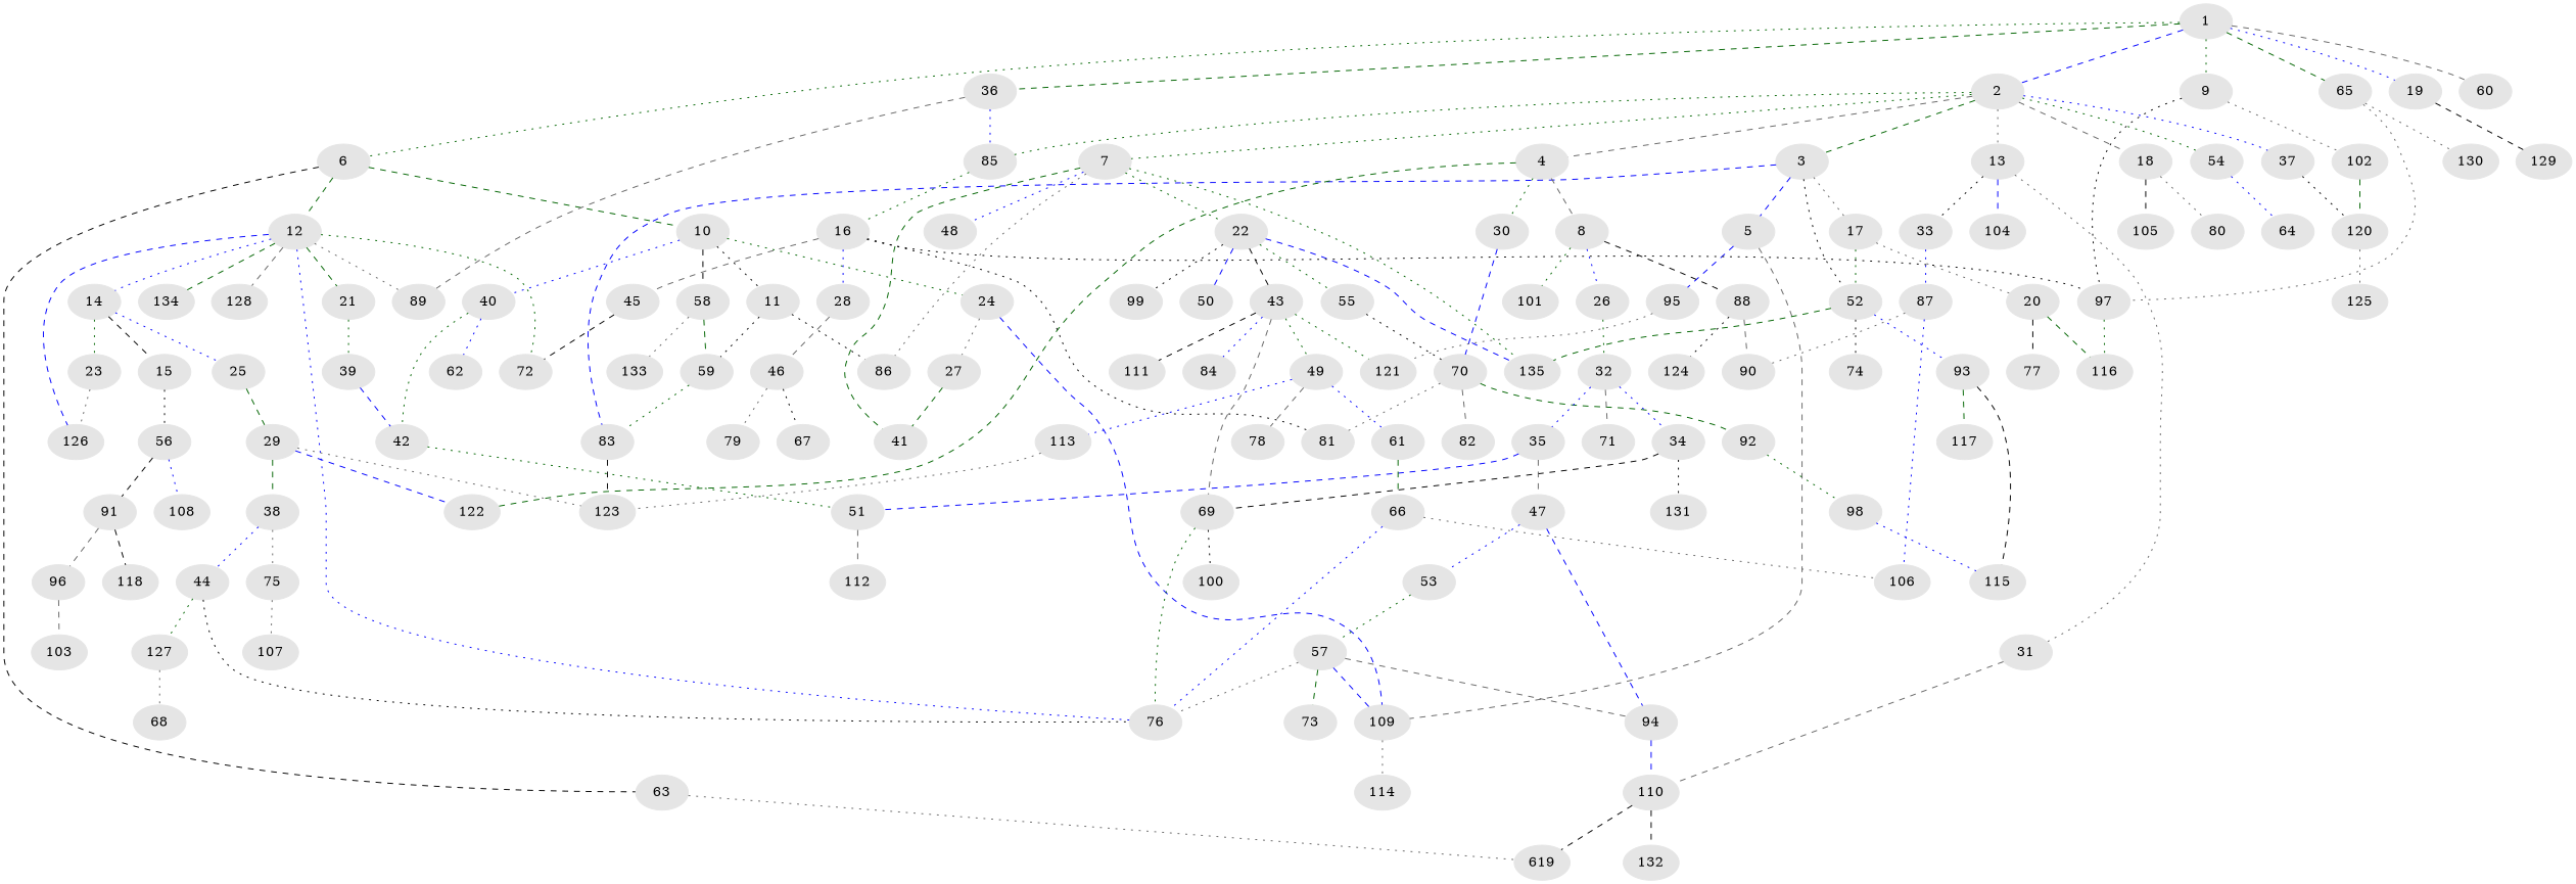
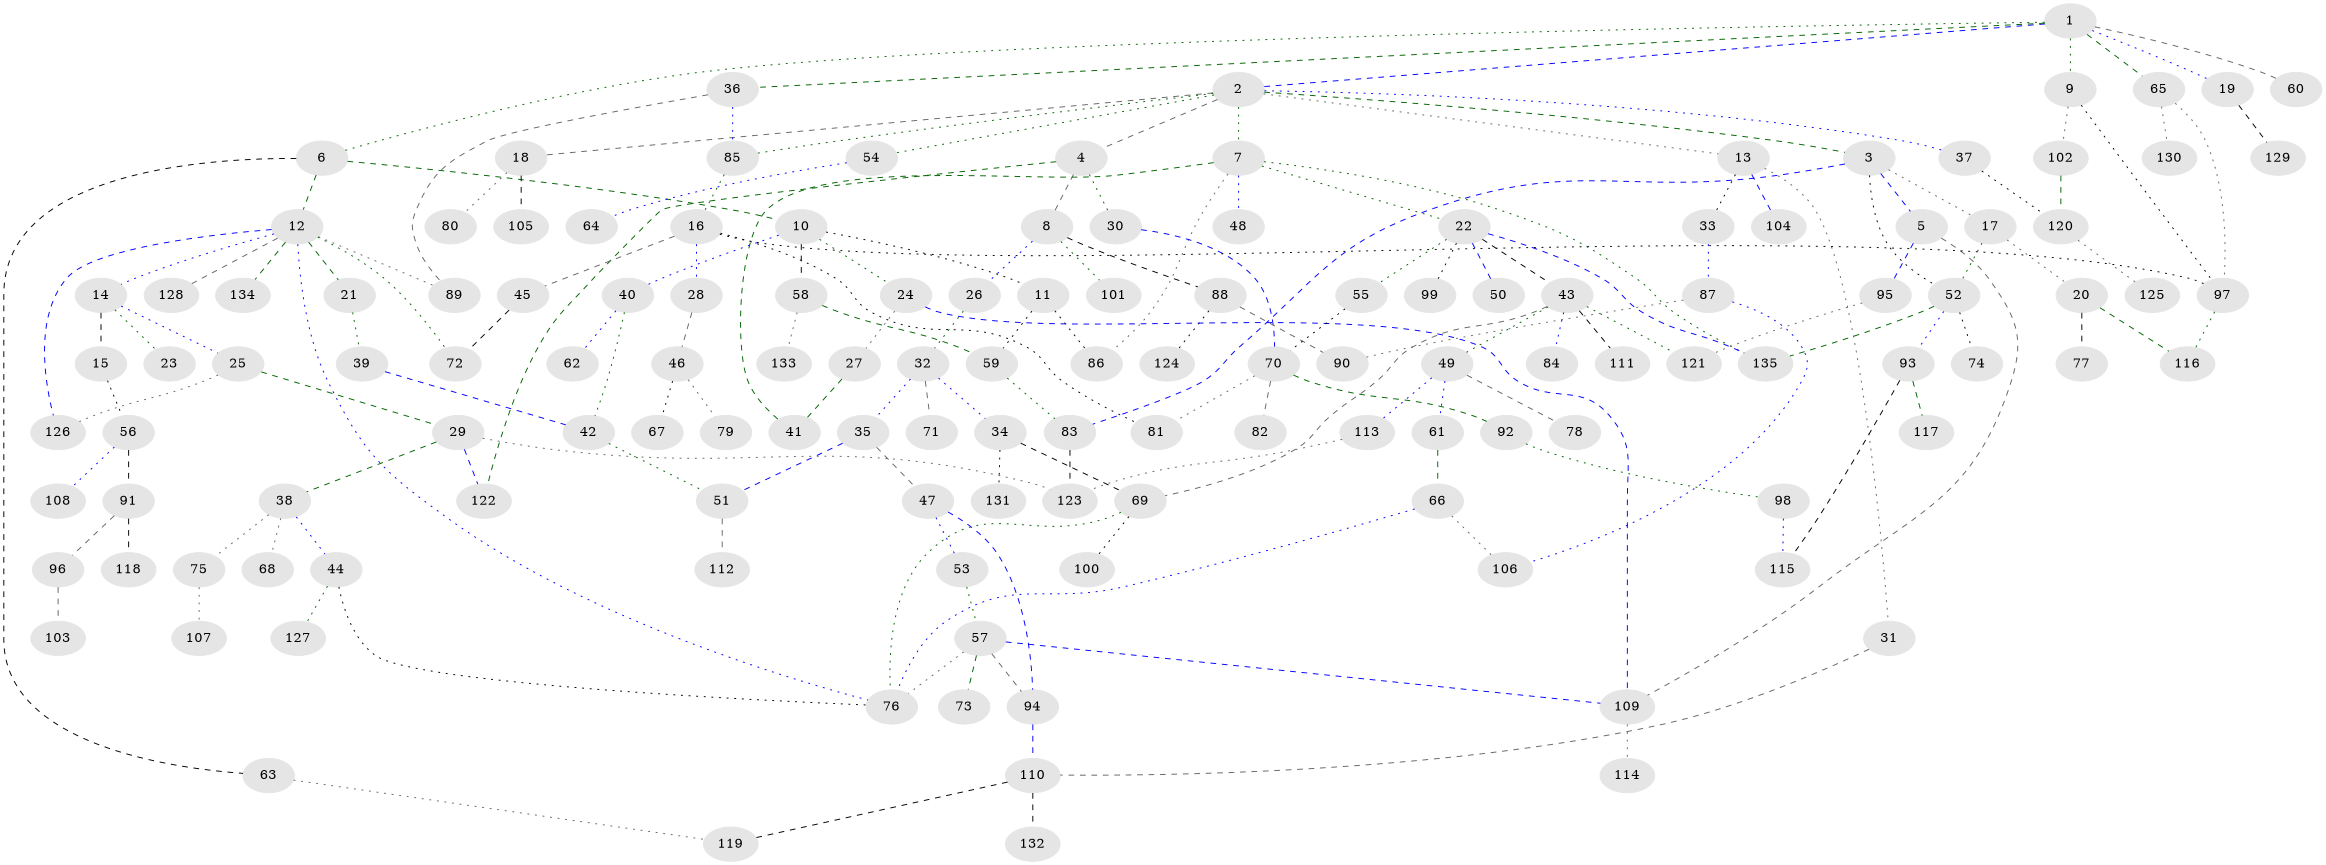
  graph {
    node [color=gray90 style=filled]
    edge [color=darkgreen style=dotted]
    1
    2
    6
    9
    19
    36
    60
    65
    3
    4
    7
    13
    18
    37
    54
    85
    10
    12
    63
    97
    102
    129
    89
    130
    5
    17
    52
    83
    8
    30
    122
    22
    41
    48
    86
    135
    31
    33
    104
    80
    105
    120
    64
    16
    95
    109
    20
    74
    93
    123
    26
    88
    101
    70
    121
    114
    11
    24
    40
    58
    14
    21
    72
    76
    126
    128
    134
-   119 [label=619]
+   119
    43
    50
    55
    99
    32
    90
    124
    28
    45
    81
    116
    59
    27
    42
    62
    133
    15
    23
    25
    39
    110
    87
    56
    29
    91
    108
    46
    77
    69
    49
    84
    111
    38
    34
    35
    71
    67
    79
    44
    68
    75
    82
    92
    132
    131
    47
    51
    106
    100
    53
    94
    112
    125
    127
    107
    61
    78
    113
    57
    66
    115
    117
    73
    96
    118
    98
    103
    1 -- 2 [color=blue style=dashed]
    1 -- 6
    1 -- 9
    1 -- 19 [color=blue]
    1 -- 36 [style=dashed]
    1 -- 60 [color=gray40 style=dashed]
    1 -- 65 [style=dashed]
    2 -- 3 [style=dashed]
    2 -- 4 [color=gray40 style=dashed]
    2 -- 7
    2 -- 13 [color=gray40]
    2 -- 18 [color=gray40 style=dashed]
    2 -- 37 [color=blue]
    2 -- 54
    2 -- 85
    6 -- 10 [style=dashed]
    6 -- 12 [style=dashed]
    6 -- 63 [color=black style=dashed]
    9 -- 97 [color=black]
    9 -- 102 [color=gray40]
    19 -- 129 [color=black style=dashed]
    36 -- 85 [color=blue]
    36 -- 89 [color=gray40 style=dashed]
    65 -- 97 [color=gray40]
    65 -- 130 [color=gray40]
    3 -- 5 [color=blue style=dashed]
    3 -- 17 [color=gray40]
    3 -- 52 [color=black]
    3 -- 83 [color=blue style=dashed]
    4 -- 8 [color=gray40 style=dashed]
    4 -- 30
    4 -- 122 [style=dashed]
    7 -- 22
    7 -- 41 [style=dashed]
    7 -- 48 [color=blue]
    7 -- 86 [color=gray40]
    7 -- 135
    13 -- 31 [color=gray40]
    13 -- 33 [color=black]
    13 -- 104 [color=blue style=dashed]
    18 -- 80 [color=gray40]
    18 -- 105 [color=black style=dashed]
    37 -- 120 [color=black]
    54 -- 64 [color=blue]
    85 -- 16
    10 -- 11 [color=black]
    10 -- 24
    10 -- 40 [color=blue]
    10 -- 58 [color=black style=dashed]
    12 -- 89 [color=gray40]
    12 -- 14 [color=blue]
    12 -- 21 [style=dashed]
    12 -- 72
    12 -- 76 [color=blue]
    12 -- 126 [color=blue style=dashed]
    12 -- 128 [color=gray40 style=dashed]
    12 -- 134 [style=dashed]
    63 -- 119 [color=gray40]
    97 -- 116
    102 -- 120 [style=dashed]
    5 -- 95 [color=blue style=dashed]
    5 -- 109 [color=gray40 style=dashed]
    17 -- 52
    17 -- 20 [color=gray40]
    52 -- 135 [style=dashed]
    52 -- 74 [color=black]
    52 -- 93 [color=blue]
    83 -- 123 [color=black style=dashed]
    8 -- 26 [color=blue]
    8 -- 88 [color=black style=dashed]
    8 -- 101
    30 -- 70 [color=blue style=dashed]
    22 -- 135 [color=blue style=dashed]
    22 -- 43 [color=black style=dashed]
    22 -- 50 [color=blue style=dashed]
    22 -- 55
    22 -- 99 [color=black]
    31 -- 110 [color=gray40 style=dashed]
    33 -- 87 [color=blue]
    120 -- 125 [color=gray40]
    16 -- 97 [color=black]
    16 -- 28 [color=blue]
    16 -- 45 [color=gray40 style=dashed]
    16 -- 81 [color=black]
    95 -- 121 [color=gray40]
    109 -- 114 [color=gray40]
    20 -- 116 [style=dashed]
    20 -- 77 [color=black style=dashed]
    93 -- 115 [color=black style=dashed]
    93 -- 117 [style=dashed]
    26 -- 32
    88 -- 90 [color=gray40 style=dashed]
    88 -- 124 [color=black]
    70 -- 81 [color=gray40]
    70 -- 82 [color=gray40 style=dashed]
    70 -- 92 [style=dashed]
    11 -- 86 [color=black]
    11 -- 59 [color=black]
    24 -- 109 [color=blue style=dashed]
    24 -- 27 [color=gray40]
    40 -- 42
    40 -- 62 [color=blue]
    58 -- 59 [style=dashed]
    58 -- 133 [color=gray40]
    14 -- 15 [color=black style=dashed]
    14 -- 23
    14 -- 25 [color=blue]
    21 -- 39
    43 -- 121
    43 -- 69 [color=gray40 style=dashed]
    43 -- 49
    43 -- 84 [color=blue]
    43 -- 111 [color=black style=dashed]
    55 -- 70 [color=black]
    32 -- 34 [color=blue]
    32 -- 35 [color=blue]
    32 -- 71 [color=gray40 style=dashed]
    28 -- 46 [color=gray40 style=dashed]
    45 -- 72 [color=black style=dashed]
    59 -- 83
    27 -- 41 [style=dashed]
    42 -- 51
    15 -- 56 [color=black]
-   23 -- 126 [color=gray40]
+   25 -- 126 [color=gray40]
    25 -- 29 [style=dashed]
    39 -- 42 [color=blue style=dashed]
    110 -- 119 [color=black style=dashed]
    110 -- 132 [color=black style=dashed]
    87 -- 90 [color=gray40]
    87 -- 106 [color=blue]
    56 -- 91 [color=black style=dashed]
    56 -- 108 [color=blue]
    29 -- 122 [color=blue style=dashed]
    29 -- 123 [color=gray40]
    29 -- 38 [style=dashed]
    91 -- 96 [color=gray40 style=dashed]
    91 -- 118 [color=black style=dashed]
    46 -- 67 [color=black]
    46 -- 79 [color=gray40]
    69 -- 76
    69 -- 100 [color=black]
    49 -- 61 [color=blue]
    49 -- 78 [color=gray40 style=dashed]
    49 -- 113 [color=blue]
    38 -- 44 [color=blue]
-   127 -- 68 [color=gray40]
+   38 -- 68 [color=gray40]
    38 -- 75 [color=gray40]
    34 -- 69 [color=black style=dashed]
    34 -- 131 [color=black]
    35 -- 47 [color=gray40 style=dashed]
    35 -- 51 [color=blue style=dashed]
    44 -- 76 [color=black]
    44 -- 127
    75 -- 107 [color=gray40]
    92 -- 98
    47 -- 53 [color=blue]
    47 -- 94 [color=blue style=dashed]
    51 -- 112 [color=gray40 style=dashed]
    53 -- 57
    94 -- 110 [color=blue style=dashed]
    61 -- 66 [style=dashed]
    113 -- 123 [color=gray40]
    57 -- 109 [color=blue style=dashed]
    57 -- 76 [color=gray40]
    57 -- 94 [color=gray40 style=dashed]
    57 -- 73 [style=dashed]
    66 -- 76 [color=blue]
    66 -- 106 [color=gray40]
    96 -- 103 [color=gray40 style=dashed]
    98 -- 115 [color=blue]
  }
